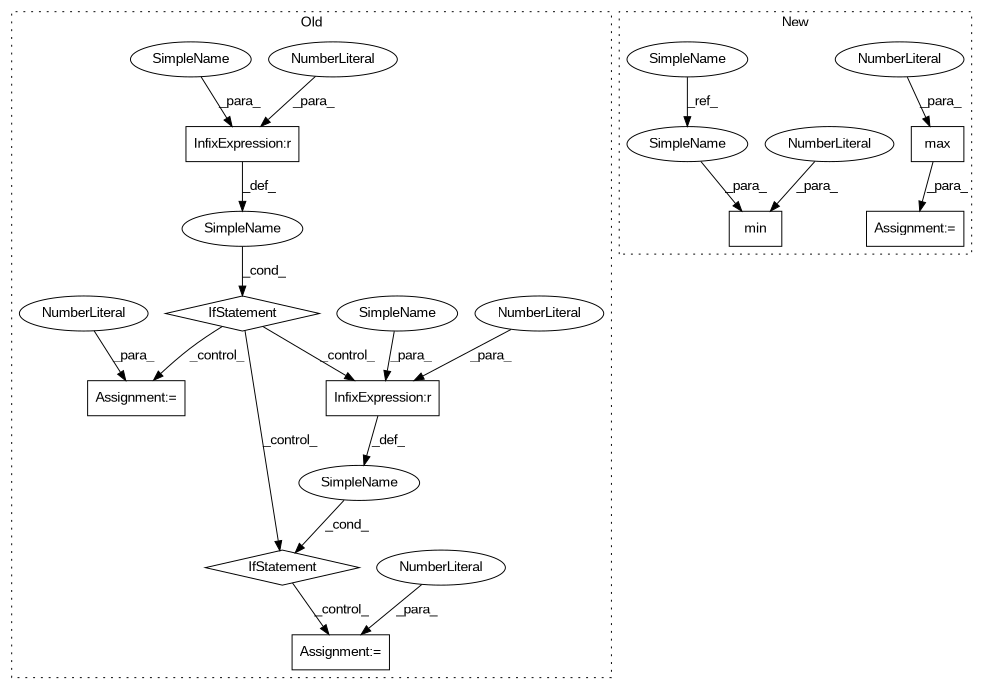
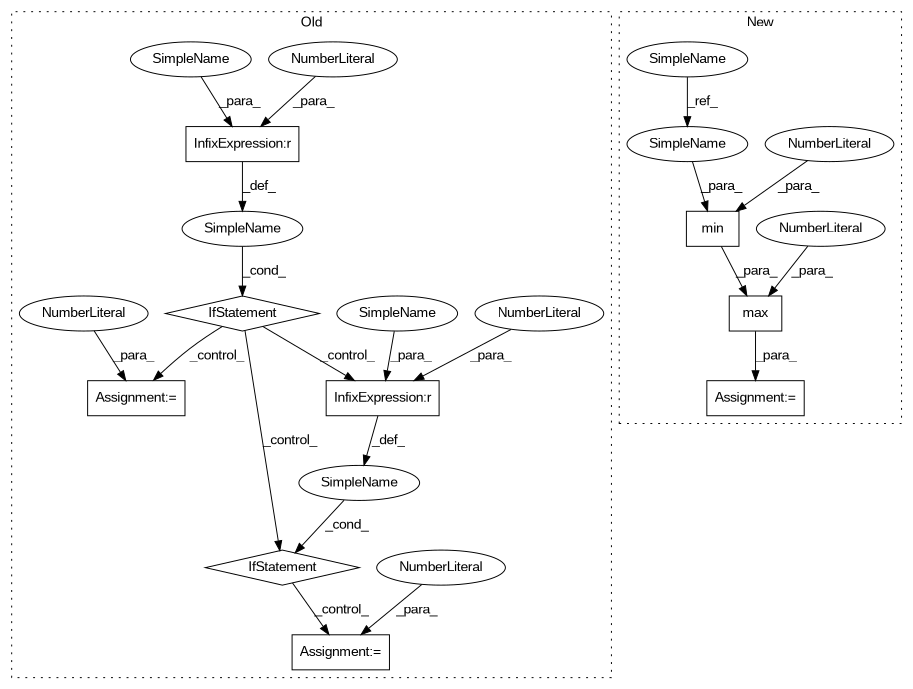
  digraph {
    fontname="Liberation Sans"
    node [a=42 l=1 shape=ellipse fontname="Liberation Sans"]
    edge [fontname="Liberation Sans"]
    n1 [a=25 l="4,2" label=IfStatement s="18378,18396" shape=diamond]
    n2 [a=7 label="Assignment:=" s=18476 shape=box]
    n3 [label=SimpleName l=""]
    n4 [a=27 l=3 label="InfixExpression:r" s=18392 shape=box]
    n5 [a=7 label="Assignment:=" s=18416 shape=box]
    n6 [a=34 label=NumberLiteral s=18395]
    n7 [a=27 l=3 label="InfixExpression:r" s=18450 shape=box]
    n8 [a=34 l=3 label=NumberLiteral s=18453]
    n9 [label=SimpleName l=""]
    n10 [a=25 l="4,2" label=IfStatement s="18436,18456" shape=diamond]
    n11 [a=34 label=NumberLiteral s=18417]
    n12 [a=34 l=3 label=NumberLiteral s=18477]
    n13 [l=10 label=SimpleName s=18440]
    n14 [l=10 label=SimpleName s=18382]
    n15 [a=32 l="4,1" label=max s="18198,18223" shape=box]
    n16 [a=7 label="Assignment:=" s=18197 shape=box]
    n17 [a=34 label=NumberLiteral s=18222]
    n18 [a=32 l="4,1" label=min s="18202,18220" shape=box]
    n19 [a=34 l=3 label=NumberLiteral s=18206]
    n20 [l=10 label=SimpleName s=17800]
    n21 [l=10 label=SimpleName s=18210]
    subgraph cluster_1 {
      label=Old
      style=dotted
      n1
      n2
      n3
      n4
      n5
      n6
      n7
      n8
      n9
      n10
      n11
      n12
      n13
      n14
    }
    subgraph cluster_2 {
      label=New
      style=dotted
      n15
      n16
      n17
      n18
      n19
      n20
      n21
    }
    n1 -> n5 [label=_control_]
    n1 -> n7 [label=_control_]
    n1 -> n10 [label=_control_]
    n3 -> n1 [label=_cond_]
    n4 -> n3 [label=_def_]
    n6 -> n4 [label=_para_]
    n7 -> n9 [label=_def_]
    n8 -> n7 [label=_para_]
    n9 -> n10 [label=_cond_]
    n10 -> n2 [label=_control_]
    n11 -> n5 [label=_para_]
    n12 -> n2 [label=_para_]
    n13 -> n7 [label=_para_]
    n14 -> n4 [label=_para_]
    n15 -> n16 [label=_para_]
    n17 -> n15 [label=_para_]
+   n18 -> n15 [label=_para_]
    n19 -> n18 [label=_para_]
    n20 -> n21 [label=_ref_]
    n21 -> n18 [label=_para_]
  }
